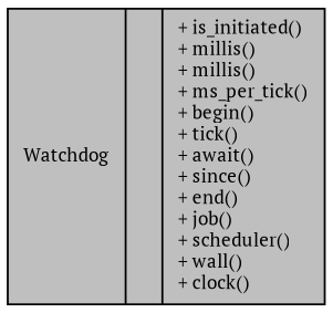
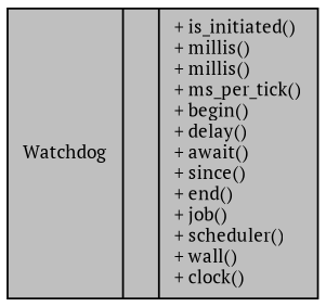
  digraph {
    rankdir=LR
    fontname="PT Serif"
-   n1 [color=black fillcolor=grey75 fontcolor=black fontname="PT Serif" fontsize=10 height=0.2 label="{Watchdog\n||+ is_initiated()\l+ millis()\l+ millis()\l+ ms_per_tick()\l+ begin()\l+ tick()\l+ await()\l+ since()\l+ end()\l+ job()\l+ scheduler()\l+ wall()\l+ clock()\l}" shape=record style=filled width=0.4]
+   n1 [color=black fillcolor=grey75 fontcolor=black fontname="PT Serif" fontsize=10 height=0.2 label="{Watchdog\n||+ is_initiated()\l+ millis()\l+ millis()\l+ ms_per_tick()\l+ begin()\l+ delay()\l+ await()\l+ since()\l+ end()\l+ job()\l+ scheduler()\l+ wall()\l+ clock()\l}" shape=record style=filled width=0.4]
  }
